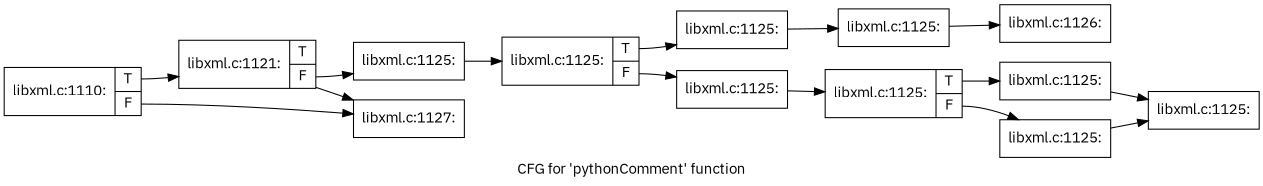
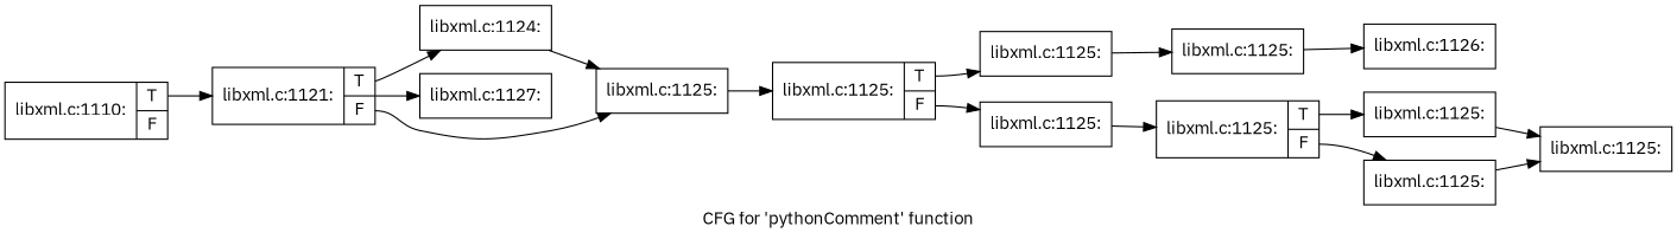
  digraph {
    fontname="IBM Plex Sans"
    label="CFG for 'pythonComment' function"
    rankdir=LR
    node [fontname="IBM Plex Sans" shape=record]
    edge [fontname="IBM Plex Sans"]
    n1 [label="{libxml.c:1110:|{<s0>T|<s1>F}}"]
    n2 [label="{libxml.c:1121:|{<s0>T|<s1>F}}"]
    n3 [label="{libxml.c:1127:}"]
+   n4 [label="{libxml.c:1124:}"]
    n5 [label="{libxml.c:1125:}"]
    n6 [label="{libxml.c:1125:|{<s0>T|<s1>F}}"]
    n7 [label="{libxml.c:1125:}"]
    n8 [label="{libxml.c:1125:}"]
    n9 [label="{libxml.c:1125:}"]
    n10 [label="{libxml.c:1125:|{<s0>T|<s1>F}}"]
    n11 [label="{libxml.c:1126:}"]
    n12 [label="{libxml.c:1125:}"]
    n13 [label="{libxml.c:1125:}"]
    n14 [label="{libxml.c:1125:}"]
    n1 -> n2 [tailport=s0]
-   n1 -> n3 [tailport=s1]
    n2 -> n3
+   n2 -> n4 [tailport=s0]
    n2 -> n5 [tailport=s1]
+   n4 -> n5
    n5 -> n6
    n6 -> n7 [tailport=s0]
    n6 -> n8 [tailport=s1]
    n7 -> n9
    n8 -> n10
    n9 -> n11
    n10 -> n12 [tailport=s0]
    n10 -> n13 [tailport=s1]
    n12 -> n14
    n13 -> n14
  }
